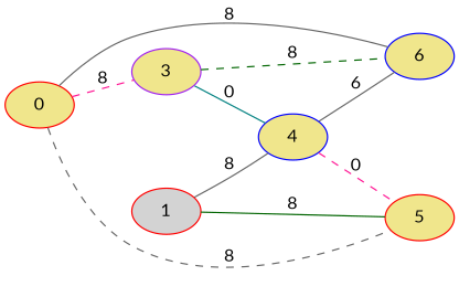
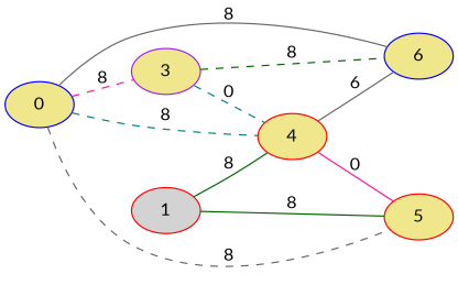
  graph {
    fontname=Lato
    rankdir=LR
    node [color=red fillcolor=khaki fontname=Lato style=filled weight=3]
    edge [color=darkgreen fontname=Lato style=solid]
    3 [color=purple weight=4]
-   0 [weight=1]
-   4 [color=blue]
+   0 [color=blue weight=1]
+   4
    5
    6 [color=blue]
    1 [fillcolor=lightgrey weight=1]
-   3 -- 4 [color=teal label=0]
+   3 -- 4 [color=teal label=0 style=dashed]
    3 -- 6 [label=8 style=dashed]
    0 -- 3 [color=deeppink label=8 style=dashed]
+   0 -- 4 [color=teal label=8 style=dashed]
    0 -- 5 [color=gray40 label=8 style=dashed]
    0 -- 6 [color=gray40 label=8]
-   4 -- 5 [color=deeppink label=0 style=dashed]
+   4 -- 5 [color=deeppink label=0]
    4 -- 6 [color=gray40 label=6]
-   1 -- 4 [color=gray40 label=8]
+   1 -- 4 [label=8]
    1 -- 5 [label=8]
  }
